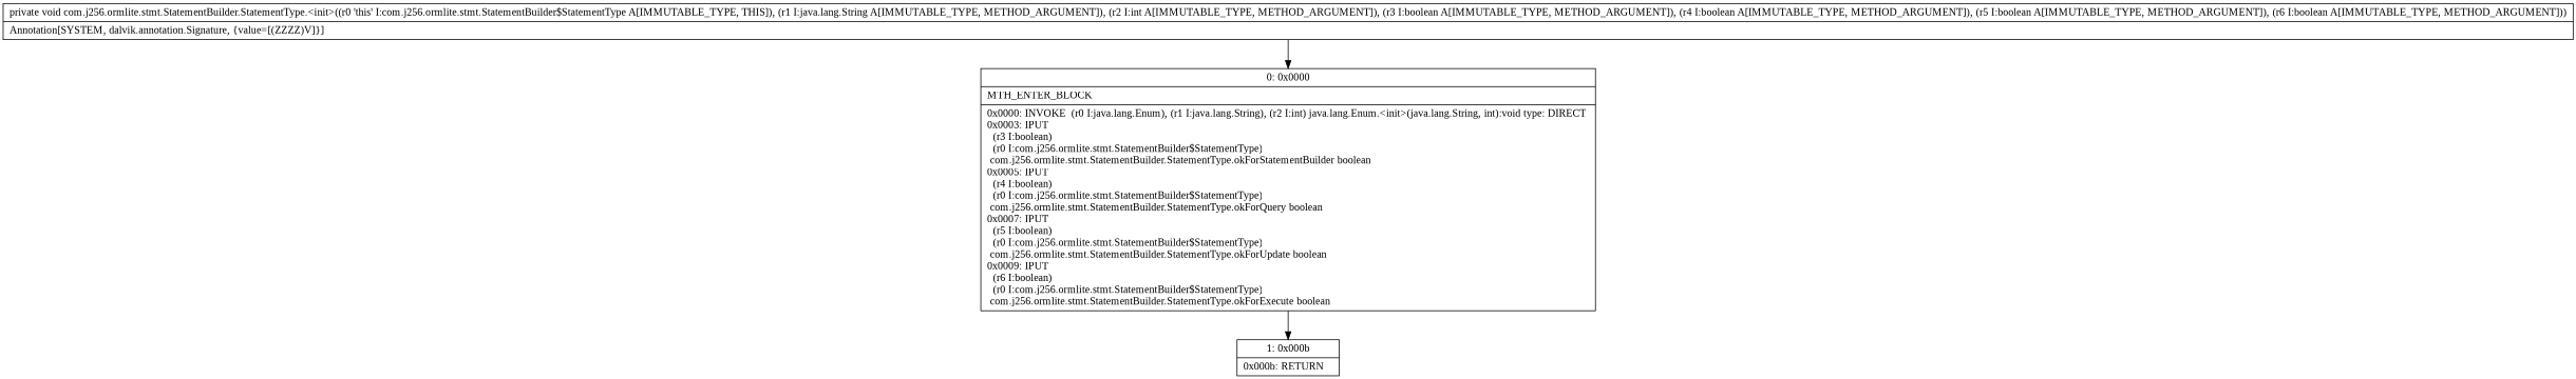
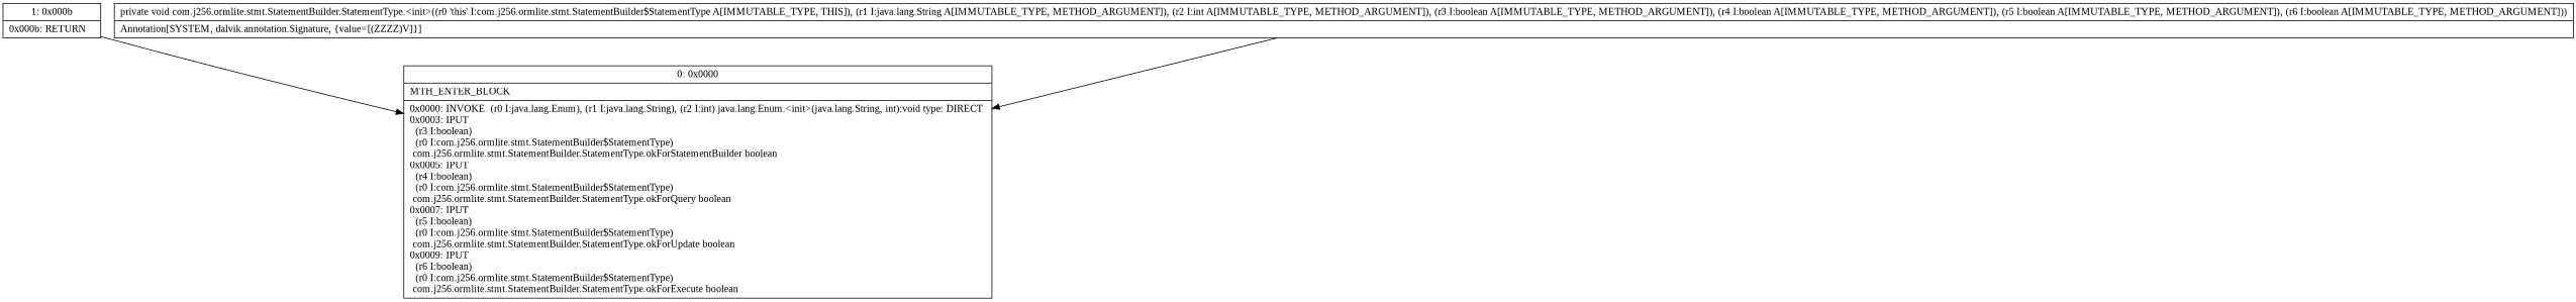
  digraph {
    fontname="Liberation Serif"
    node [shape=record fontname="Liberation Serif"]
    edge [fontname="Liberation Serif"]
    n1 [label="{0\:\ 0x0000|MTH_ENTER_BLOCK\l|0x0000: INVOKE  (r0 I:java.lang.Enum), (r1 I:java.lang.String), (r2 I:int) java.lang.Enum.\<init\>(java.lang.String, int):void type: DIRECT \l0x0003: IPUT  \l  (r3 I:boolean)\l  (r0 I:com.j256.ormlite.stmt.StatementBuilder$StatementType)\l com.j256.ormlite.stmt.StatementBuilder.StatementType.okForStatementBuilder boolean \l0x0005: IPUT  \l  (r4 I:boolean)\l  (r0 I:com.j256.ormlite.stmt.StatementBuilder$StatementType)\l com.j256.ormlite.stmt.StatementBuilder.StatementType.okForQuery boolean \l0x0007: IPUT  \l  (r5 I:boolean)\l  (r0 I:com.j256.ormlite.stmt.StatementBuilder$StatementType)\l com.j256.ormlite.stmt.StatementBuilder.StatementType.okForUpdate boolean \l0x0009: IPUT  \l  (r6 I:boolean)\l  (r0 I:com.j256.ormlite.stmt.StatementBuilder$StatementType)\l com.j256.ormlite.stmt.StatementBuilder.StatementType.okForExecute boolean \l}"]
    n2 [label="{1\:\ 0x000b|0x000b: RETURN   \l}"]
    n3 [label="{private void com.j256.ormlite.stmt.StatementBuilder.StatementType.\<init\>((r0 'this' I:com.j256.ormlite.stmt.StatementBuilder$StatementType A[IMMUTABLE_TYPE, THIS]), (r1 I:java.lang.String A[IMMUTABLE_TYPE, METHOD_ARGUMENT]), (r2 I:int A[IMMUTABLE_TYPE, METHOD_ARGUMENT]), (r3 I:boolean A[IMMUTABLE_TYPE, METHOD_ARGUMENT]), (r4 I:boolean A[IMMUTABLE_TYPE, METHOD_ARGUMENT]), (r5 I:boolean A[IMMUTABLE_TYPE, METHOD_ARGUMENT]), (r6 I:boolean A[IMMUTABLE_TYPE, METHOD_ARGUMENT]))  | Annotation[SYSTEM, dalvik.annotation.Signature, \{value=[(ZZZZ)V]\}]\l}"]
-   n1 -> n2
+   n2 -> n1
    n3 -> n1
  }
